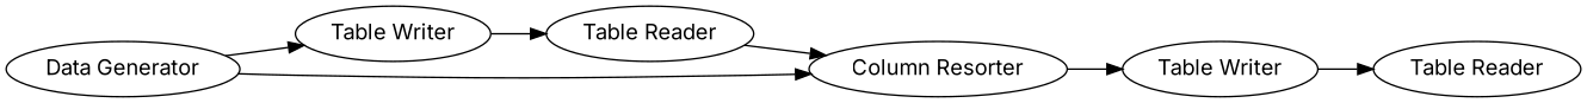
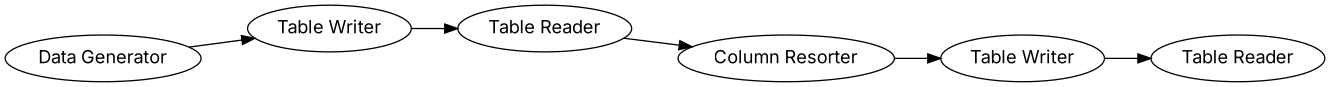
  digraph {
    rankdir=LR
    fontname=Inter
    node [fontname=Inter]
    edge [fontname=Inter]
    n1 [label="Data Generator"]
    n2 [label="Table Writer"]
    n3 [label="Column Resorter"]
    n4 [label="Table Reader"]
    n5 [label="Table Writer"]
    n6 [label="Table Reader"]
    n1 -> n2
-   n1 -> n3
    n2 -> n4
    n3 -> n5
    n4 -> n3
    n5 -> n6
  }
